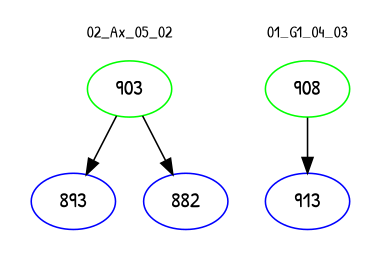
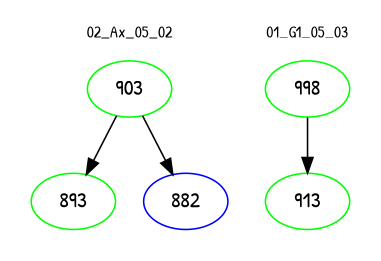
  digraph {
    fontname="Patrick Hand"
    node [color=blue fontname="Patrick Hand"]
    edge [color=black fontname="Patrick Hand"]
    n1 [color=green label=903]
-   n2 [label=893]
+   n2 [color=green label=893]
    n3 [label=882]
-   n4 [color=green label=908]
-   n5 [label=913]
+   n4 [color=green label=998]
+   n5 [color=green label=913]
    subgraph cluster_1 {
      color=white
      fontsize=10
      label="02_Ax_05_02"
      n1
      n2
      n3
    }
    subgraph cluster_2 {
      color=white
      fontsize=10
-     label="01_G1_04_03"
+     label="01_G1_05_03"
      n4
      n5
    }
    n1 -> n2
    n1 -> n3
    n4 -> n5
  }
